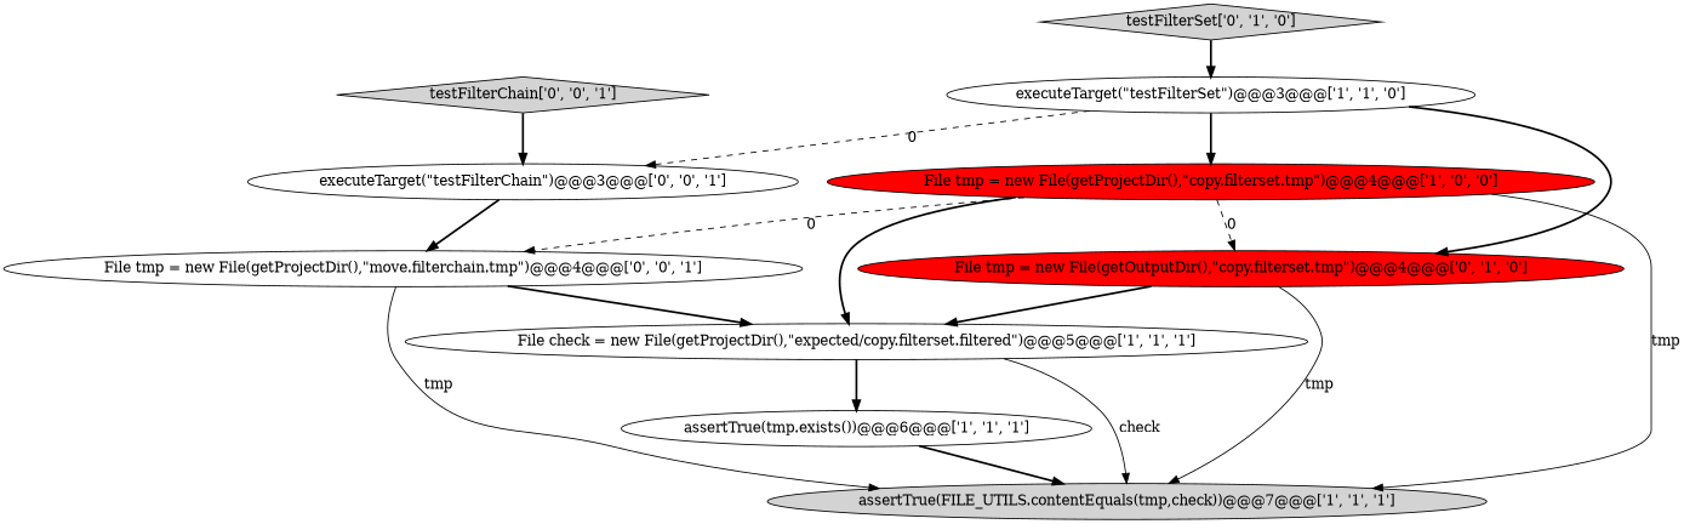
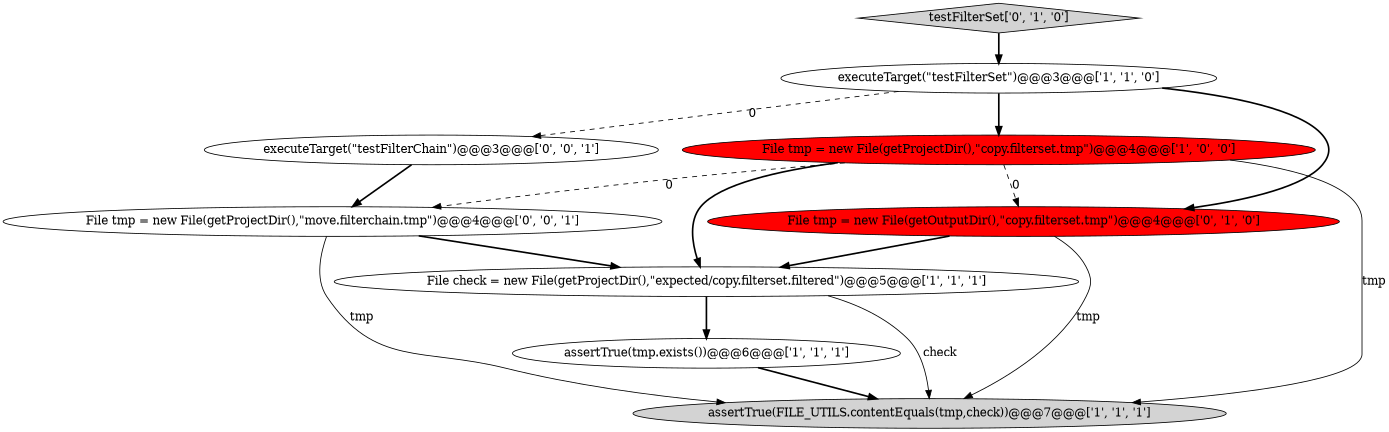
  digraph {
    node [fillcolor=white shape=ellipse style=filled]
    edge [style=bold]
    n1 [label="executeTarget(\"testFilterSet\")@@@3@@@['1', '1', '0']"]
    n2 [fillcolor=red label="File tmp = new File(getOutputDir(),\"copy.filterset.tmp\")@@@4@@@['0', '1', '0']"]
    n3 [label="executeTarget(\"testFilterChain\")@@@3@@@['0', '0', '1']"]
    n4 [fillcolor=red label="File tmp = new File(getProjectDir(),\"copy.filterset.tmp\")@@@4@@@['1', '0', '0']"]
    n5 [fillcolor=lightgray label="assertTrue(FILE_UTILS.contentEquals(tmp,check))@@@7@@@['1', '1', '1']"]
    n6 [label="File check = new File(getProjectDir(),\"expected/copy.filterset.filtered\")@@@5@@@['1', '1', '1']"]
    n7 [label="File tmp = new File(getProjectDir(),\"move.filterchain.tmp\")@@@4@@@['0', '0', '1']"]
    n8 [label="assertTrue(tmp.exists())@@@6@@@['1', '1', '1']"]
-   n9 [fillcolor=lightgray label="testFilterChain['0', '0', '1']" shape=diamond]
    n10 [fillcolor=lightgray label="testFilterSet['0', '1', '0']" shape=diamond]
    n1 -> n2
    n1 -> n3 [label=0 style=dashed]
    n1 -> n4
    n2 -> n5 [label=tmp style=solid]
    n2 -> n6
    n3 -> n7
    n4 -> n2 [label=0 style=dashed]
    n4 -> n5 [label=tmp style=solid]
    n4 -> n6
    n4 -> n7 [label=0 style=dashed]
    n6 -> n5 [label=check style=solid]
    n6 -> n8
    n7 -> n5 [label=tmp style=solid]
    n7 -> n6
    n8 -> n5
-   n9 -> n3
    n10 -> n1
  }
